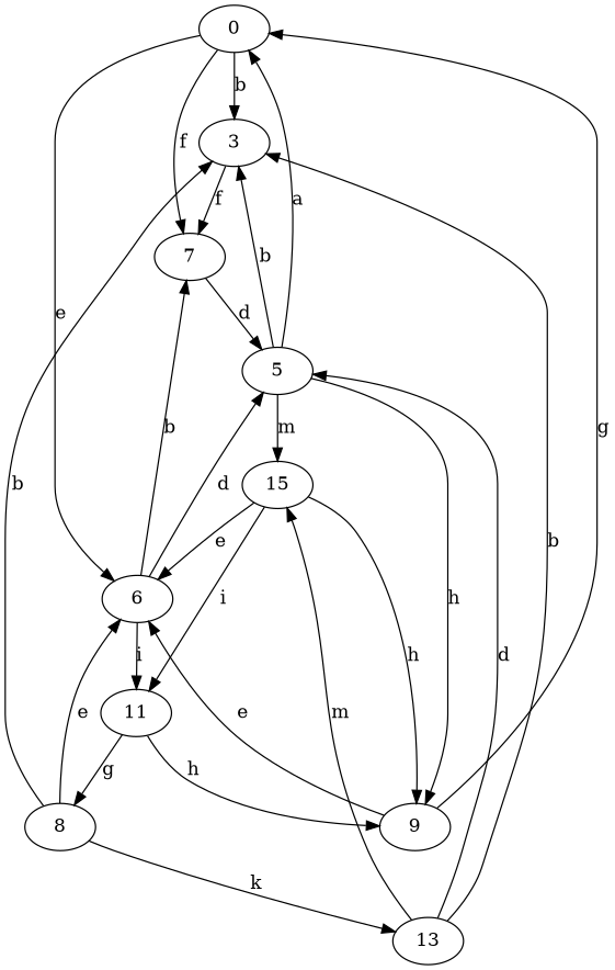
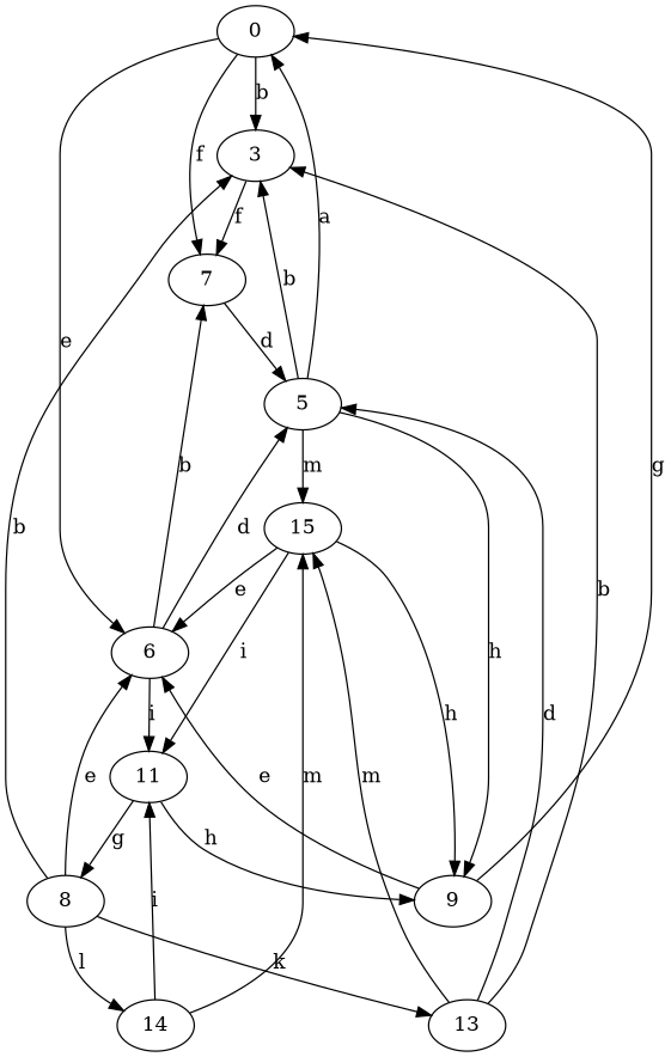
  strict digraph {
    0
    3
    6
    7
    5
    11
    9
    15
    8
    13
+   14
    0 -> 3 [label=b]
    0 -> 6 [label=e]
    0 -> 7 [label=f]
    3 -> 7 [label=f]
    6 -> 7 [label=b]
    6 -> 5 [label=d]
    6 -> 11 [label=i]
    7 -> 5 [label=d]
    5 -> 0 [label=a]
    5 -> 3 [label=b]
    5 -> 9 [label=h]
    5 -> 15 [label=m]
    11 -> 9 [label=h]
    11 -> 8 [label=g]
    9 -> 0 [label=g]
    9 -> 6 [label=e]
    15 -> 6 [label=e]
    15 -> 11 [label=i]
    15 -> 9 [label=h]
    8 -> 3 [label=b]
    8 -> 6 [label=e]
    8 -> 13 [label=k]
+   8 -> 14 [label=l]
    13 -> 3 [label=b]
    13 -> 5 [label=d]
    13 -> 15 [label=m]
+   14 -> 11 [label=i]
+   14 -> 15 [label=m]
  }
